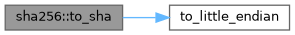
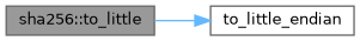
  digraph {
    rankdir=LR
    node [fontname=Helvetica fontsize=10 shape=box style=filled]
-   n1 [color=gray40 fillcolor=grey60 fontcolor=black height=0.2 label="sha256::to_sha" width=0.4]
+   n1 [color=gray40 fillcolor=grey60 fontcolor=black height=0.2 label="sha256::to_little" width=0.4]
    n2 [color=grey40 fillcolor=white height=0.2 label=to_little_endian width=0.4]
    n1 -> n2 [color=steelblue1 fontname=Helvetica fontsize=10 labelfontname=Helvetica labelfontsize=10 style=solid]
  }
